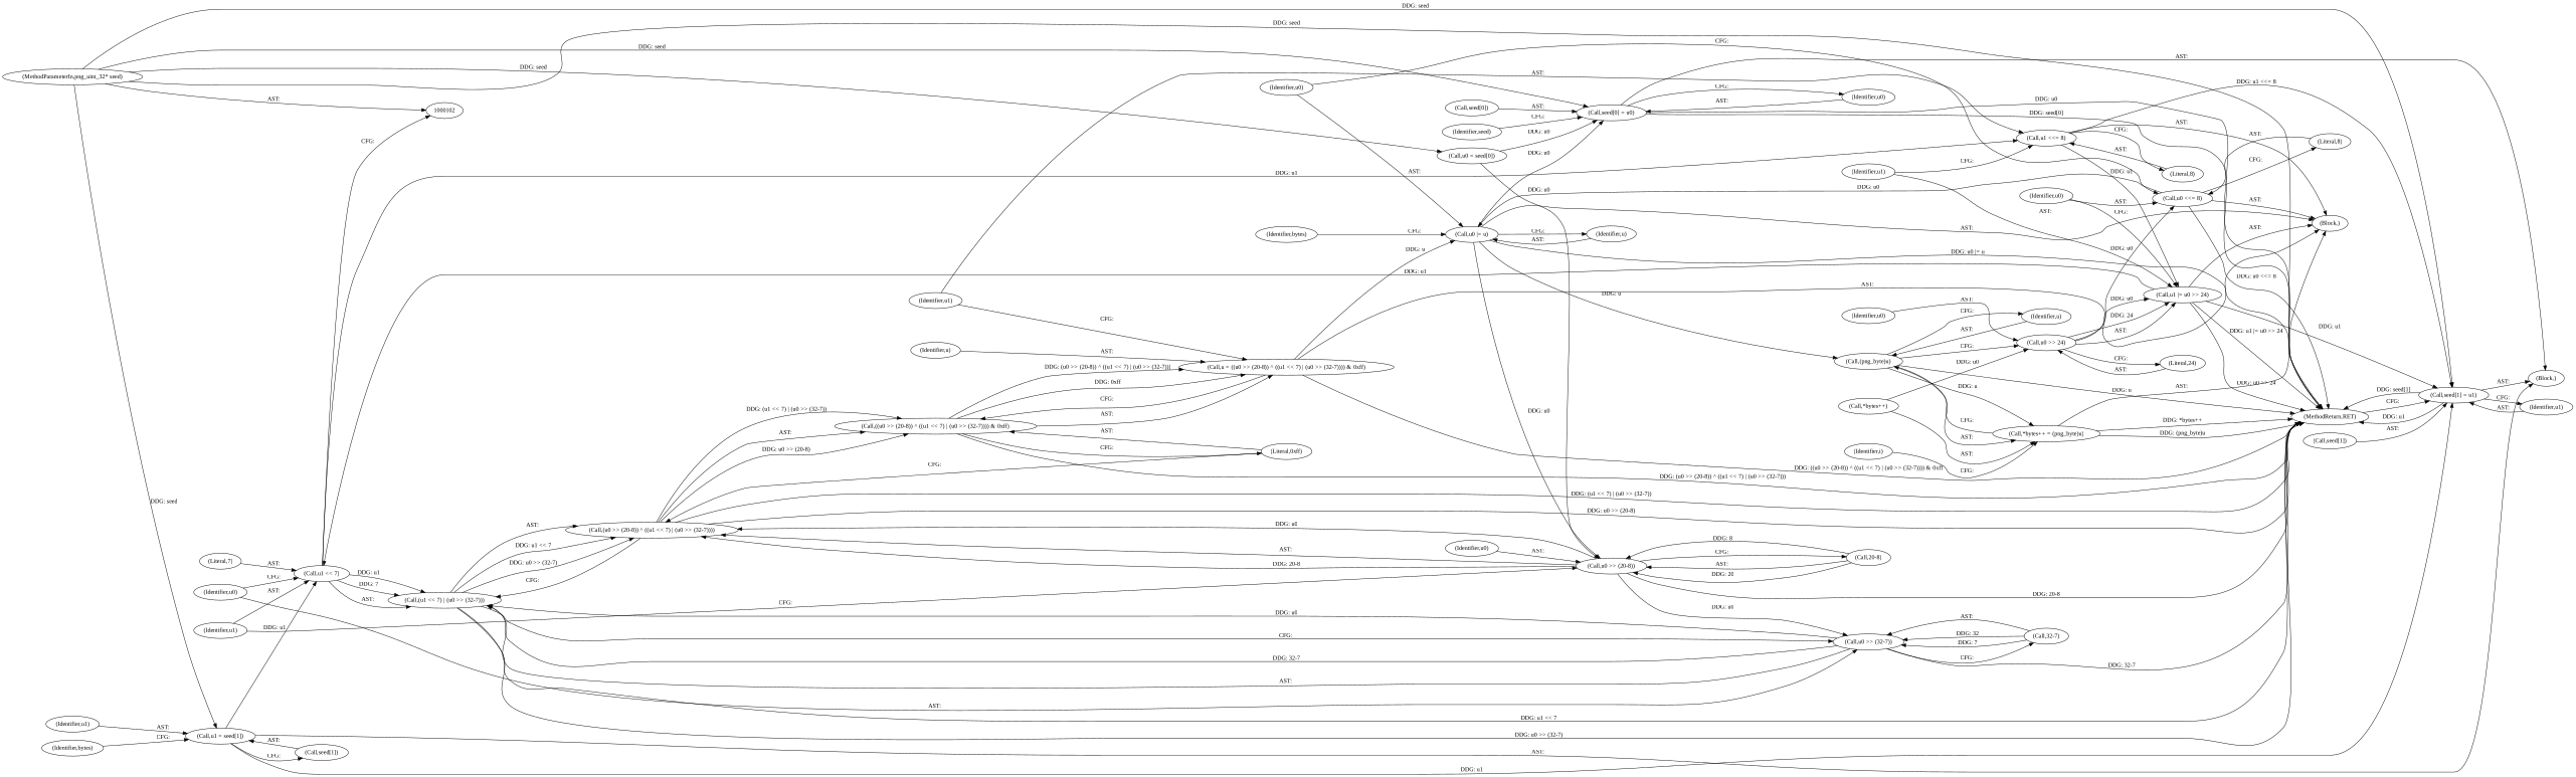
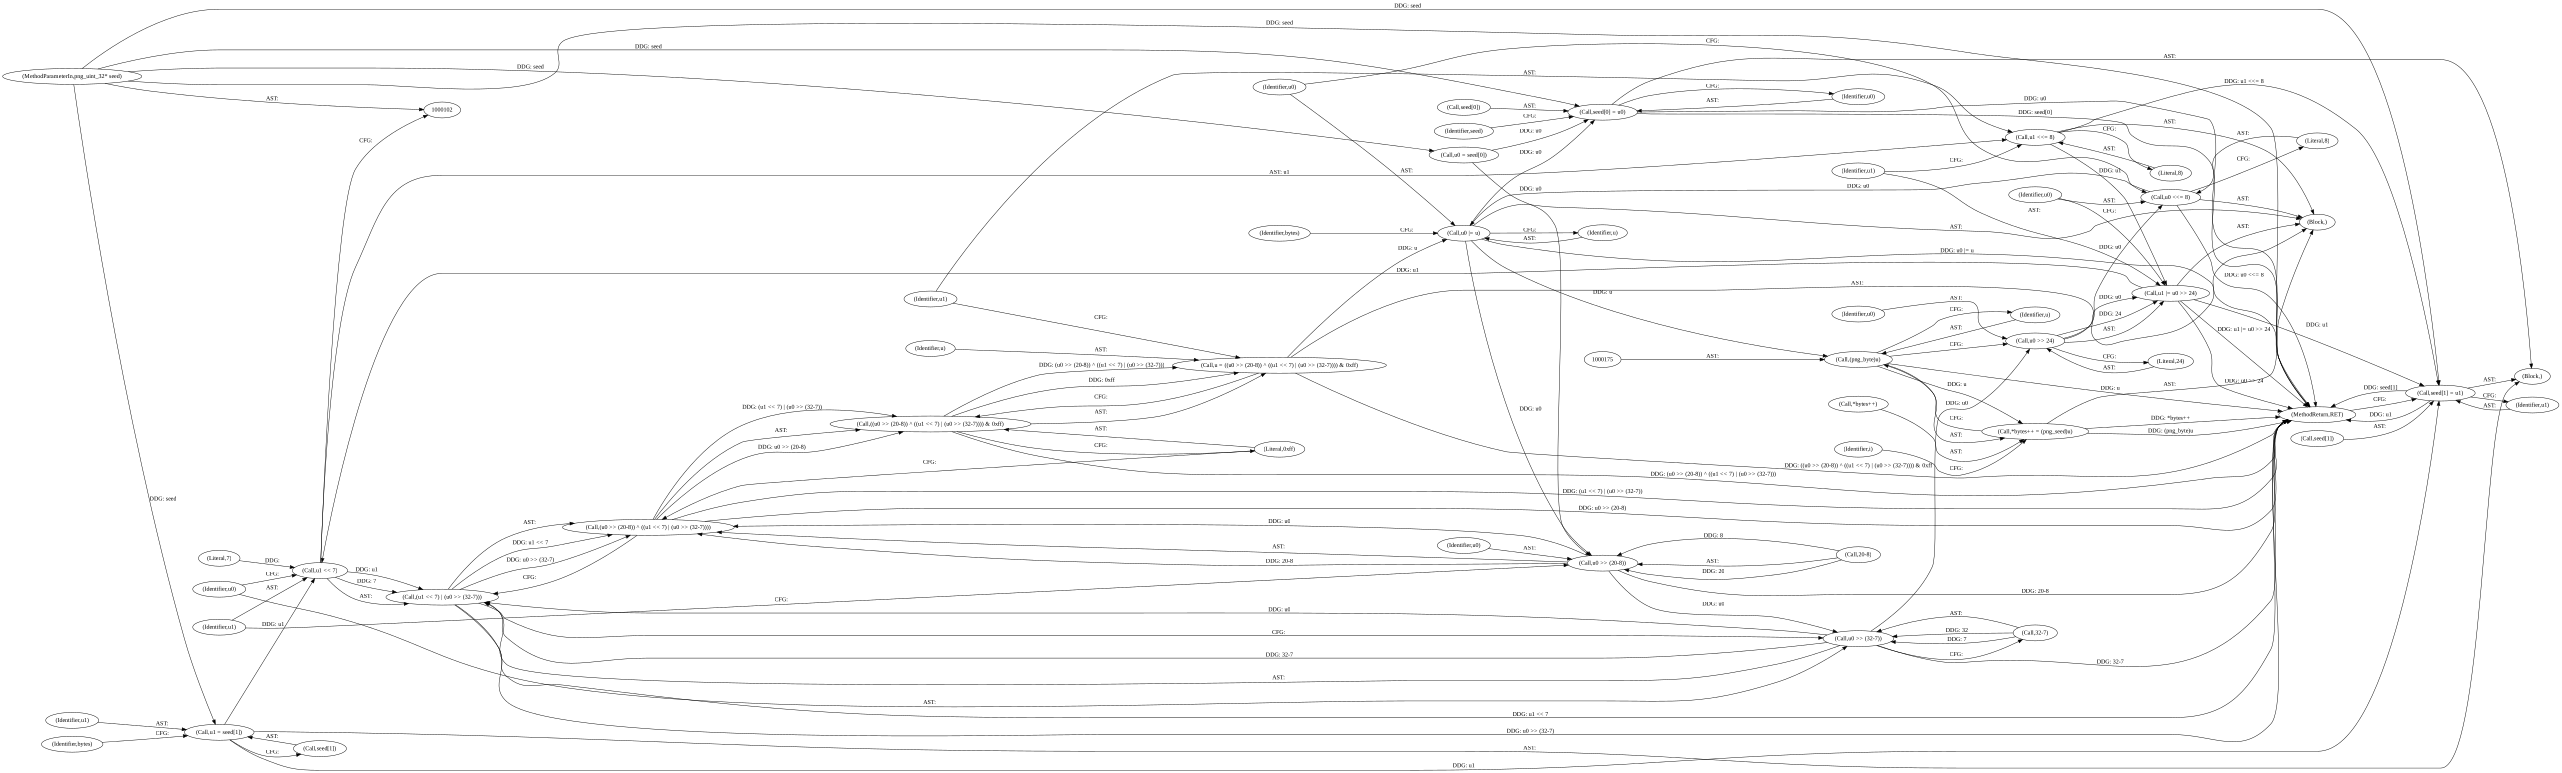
  digraph {
    fontname="Liberation Serif"
    rankdir=LR
    node [fontname="Liberation Serif"]
    edge [fontname="Liberation Serif"]
    n1 [label="(Call,u1 = seed[1])"]
    n2 [label="(Call,u1 << 7)"]
    n3 [label="(Call,seed[1] = u1)"]
    n4 [label="(Call,seed[1])"]
    n5 [label="(Block,)"]
    1000102
    n7 [label="(Call,(u1 << 7) | (u0 >> (32-7)))"]
    n8 [label="(Call,u1 <<= 8)"]
    n9 [label="(MethodReturn,RET)"]
    n10 [label="(Identifier,u1)"]
    n11 [label="(MethodParameterIn,png_uint_32* seed)"]
    n12 [label="(Call,seed[0] = u0)"]
    n13 [label="(Call,u0 = seed[0])"]
    n14 [label="(Identifier,u0)"]
    n15 [label="(Call,u0 >> (20-8))"]
    n16 [label="(Call,(u0 >> (20-8)) ^ ((u1 << 7) | (u0 >> (32-7))))"]
    n17 [label="(Call,u0 >> (32-7))"]
    n18 [label="(Block,)"]
    n19 [label="(Call,u1 |= u0 >> 24)"]
    n20 [label="(Literal,8)"]
    n21 [label="(Literal,7)"]
    n22 [label="(Call,((u0 >> (20-8)) ^ ((u1 << 7) | (u0 >> (32-7)))) & 0xff)"]
    n23 [label="(Call,u0 >> 24)"]
    n24 [label="(Call,32-7)"]
    n25 [label="(Call,u = ((u0 >> (20-8)) ^ ((u1 << 7) | (u0 >> (32-7)))) & 0xff)"]
    n26 [label="(Literal,0xff)"]
    n27 [label="(Call,u0 |= u)"]
    n28 [label="(Call,(png_byte)u)"]
    n29 [label="(Identifier,u)"]
    n30 [label="(Call,20-8)"]
-   n31 [label="(Call,*bytes++ = (png_byte)u)"]
+   n31 [label="(Call,*bytes++ = (png_seed)u)"]
    n32 [label="(Identifier,u)"]
    n33 [label="(Call,u0 <<= 8)"]
    n34 [label="(Literal,24)"]
    n35 [label="(Literal,8)"]
    n36 [label="(Identifier,u1)"]
    n37 [label="(Identifier,u0)"]
    n38 [label="(Identifier,bytes)"]
    n39 [label="(Identifier,u1)"]
    n40 [label="(Call,seed[1])"]
    n41 [label="(Call,seed[0])"]
    n42 [label="(Identifier,u)"]
    n43 [label="(Identifier,seed)"]
    n44 [label="(Identifier,u0)"]
    n45 [label="(Identifier,u1)"]
    n46 [label="(Identifier,i)"]
    n47 [label="(Identifier,u0)"]
    n48 [label="(Identifier,u0)"]
    n49 [label="(Call,*bytes++)"]
    n50 [label="(Identifier,bytes)"]
    n51 [label="(Identifier,u1)"]
    n52 [label="(Identifier,u0)"]
+   1000175
    n1 -> n2 [label="DDG: u1"]
    n1 -> n3 [label="DDG: u1"]
    n1 -> n4 [label="CFG: "]
    n1 -> n5 [label="AST: "]
    n2 -> 1000102 [label="CFG: "]
    n2 -> n7 [label="AST: "]
    n2 -> n7 [label="DDG: u1"]
    n2 -> n7 [label="DDG: 7"]
-   n2 -> n8 [label="DDG: u1"]
+   n2 -> n8 [label="AST: u1"]
    n3 -> n5 [label="AST: "]
    n3 -> n9 [label="DDG: u1"]
    n3 -> n9 [label="DDG: seed[1]"]
    n3 -> n10 [label="CFG: "]
    n4 -> n1 [label="AST: "]
    n7 -> n9 [label="DDG: u0 >> (32-7)"]
    n7 -> n9 [label="DDG: u1 << 7"]
    n7 -> n16 [label="AST: "]
    n7 -> n16 [label="DDG: u1 << 7"]
    n7 -> n16 [label="DDG: u0 >> (32-7)"]
    n7 -> n17 [label="CFG: "]
    n8 -> n3 [label="DDG: u1 <<= 8"]
    n8 -> n18 [label="AST: "]
    n8 -> n19 [label="DDG: u1"]
    n8 -> n20 [label="CFG: "]
    n9 -> n3 [label="CFG: "]
    n10 -> n3 [label="AST: "]
    n11 -> n1 [label="DDG: seed"]
    n11 -> n3 [label="DDG: seed"]
    n11 -> 1000102 [label="AST: "]
    n11 -> n9 [label="DDG: seed"]
    n11 -> n12 [label="DDG: seed"]
    n11 -> n13 [label="DDG: seed"]
    n12 -> n5 [label="AST: "]
    n12 -> n9 [label="DDG: u0"]
    n12 -> n9 [label="DDG: seed[0]"]
    n12 -> n14 [label="CFG: "]
    n13 -> n12 [label="DDG: u0"]
    n13 -> n15 [label="DDG: u0"]
    n14 -> n12 [label="AST: "]
    n15 -> n9 [label="DDG: 20-8"]
    n15 -> n16 [label="AST: "]
    n15 -> n16 [label="DDG: u0"]
    n15 -> n16 [label="DDG: 20-8"]
    n15 -> n17 [label="DDG: u0"]
-   n15 -> n30 [label="CFG: "]
    n16 -> n7 [label="CFG: "]
    n16 -> n9 [label="DDG: (u1 << 7) | (u0 >> (32-7))"]
    n16 -> n9 [label="DDG: u0 >> (20-8)"]
    n16 -> n22 [label="AST: "]
    n16 -> n22 [label="DDG: u0 >> (20-8)"]
    n16 -> n22 [label="DDG: (u1 << 7) | (u0 >> (32-7))"]
    n17 -> n7 [label="AST: "]
    n17 -> n7 [label="DDG: u0"]
    n17 -> n7 [label="DDG: 32-7"]
    n17 -> n9 [label="DDG: 32-7"]
-   n49 -> n23 [label="DDG: u0"]
+   n17 -> n23 [label="DDG: u0"]
    n17 -> n24 [label="CFG: "]
    n19 -> n2 [label="DDG: u1"]
    n19 -> n3 [label="DDG: u1"]
    n19 -> n9 [label="DDG: u1 |= u0 >> 24"]
    n19 -> n9 [label="DDG: u0 >> 24"]
    n19 -> n18 [label="AST: "]
    n20 -> n8 [label="AST: "]
-   n21 -> n2 [label="AST: "]
+   n21 -> n2 [label="DDG: "]
    n22 -> n9 [label="DDG: (u0 >> (20-8)) ^ ((u1 << 7) | (u0 >> (32-7)))"]
    n22 -> n25 [label="AST: "]
    n22 -> n25 [label="DDG: (u0 >> (20-8)) ^ ((u1 << 7) | (u0 >> (32-7)))"]
    n22 -> n25 [label="DDG: 0xff"]
    n22 -> n26 [label="CFG: "]
    n23 -> n19 [label="AST: "]
    n23 -> n19 [label="DDG: u0"]
    n23 -> n19 [label="DDG: 24"]
    n23 -> n33 [label="DDG: u0"]
    n23 -> n34 [label="CFG: "]
    n24 -> n17 [label="AST: "]
    n24 -> n17 [label="DDG: 32"]
    n24 -> n17 [label="DDG: 7"]
    n25 -> n9 [label="DDG: ((u0 >> (20-8)) ^ ((u1 << 7) | (u0 >> (32-7)))) & 0xff"]
    n25 -> n18 [label="AST: "]
    n25 -> n22 [label="CFG: "]
    n25 -> n27 [label="DDG: u"]
    n26 -> n16 [label="CFG: "]
    n26 -> n22 [label="AST: "]
    n27 -> n9 [label="DDG: u0 |= u"]
    n27 -> n12 [label="DDG: u0"]
    n27 -> n15 [label="DDG: u0"]
    n27 -> n18 [label="AST: "]
    n27 -> n28 [label="DDG: u"]
    n27 -> n29 [label="CFG: "]
    n28 -> n9 [label="DDG: u"]
    n28 -> n23 [label="CFG: "]
    n28 -> n31 [label="AST: "]
    n28 -> n31 [label="DDG: u"]
    n28 -> n32 [label="CFG: "]
    n29 -> n27 [label="AST: "]
    n30 -> n15 [label="AST: "]
    n30 -> n15 [label="DDG: 20"]
    n30 -> n15 [label="DDG: 8"]
    n31 -> n9 [label="DDG: *bytes++"]
    n31 -> n9 [label="DDG: (png_byte)u"]
    n31 -> n18 [label="AST: "]
    n31 -> n28 [label="CFG: "]
    n32 -> n28 [label="AST: "]
    n33 -> n9 [label="DDG: u0 <<= 8"]
    n33 -> n18 [label="AST: "]
    n33 -> n27 [label="DDG: u0"]
    n33 -> n35 [label="CFG: "]
    n34 -> n23 [label="AST: "]
    n35 -> n33 [label="AST: "]
    n36 -> n8 [label="AST: "]
    n36 -> n25 [label="CFG: "]
    n37 -> n2 [label="CFG: "]
    n37 -> n17 [label="AST: "]
    n38 -> n1 [label="CFG: "]
    n39 -> n2 [label="AST: "]
    n39 -> n15 [label="CFG: "]
    n40 -> n3 [label="AST: "]
    n41 -> n12 [label="AST: "]
    n42 -> n25 [label="AST: "]
    n43 -> n12 [label="CFG: "]
    n44 -> n15 [label="AST: "]
    n45 -> n1 [label="AST: "]
    n46 -> n31 [label="CFG: "]
    n47 -> n23 [label="AST: "]
    n48 -> n19 [label="CFG: "]
    n48 -> n33 [label="AST: "]
    n49 -> n31 [label="AST: "]
    n50 -> n27 [label="CFG: "]
    n51 -> n8 [label="CFG: "]
    n51 -> n19 [label="AST: "]
    n52 -> n27 [label="AST: "]
    n52 -> n33 [label="CFG: "]
+   1000175 -> n28 [label="AST: "]
  }
